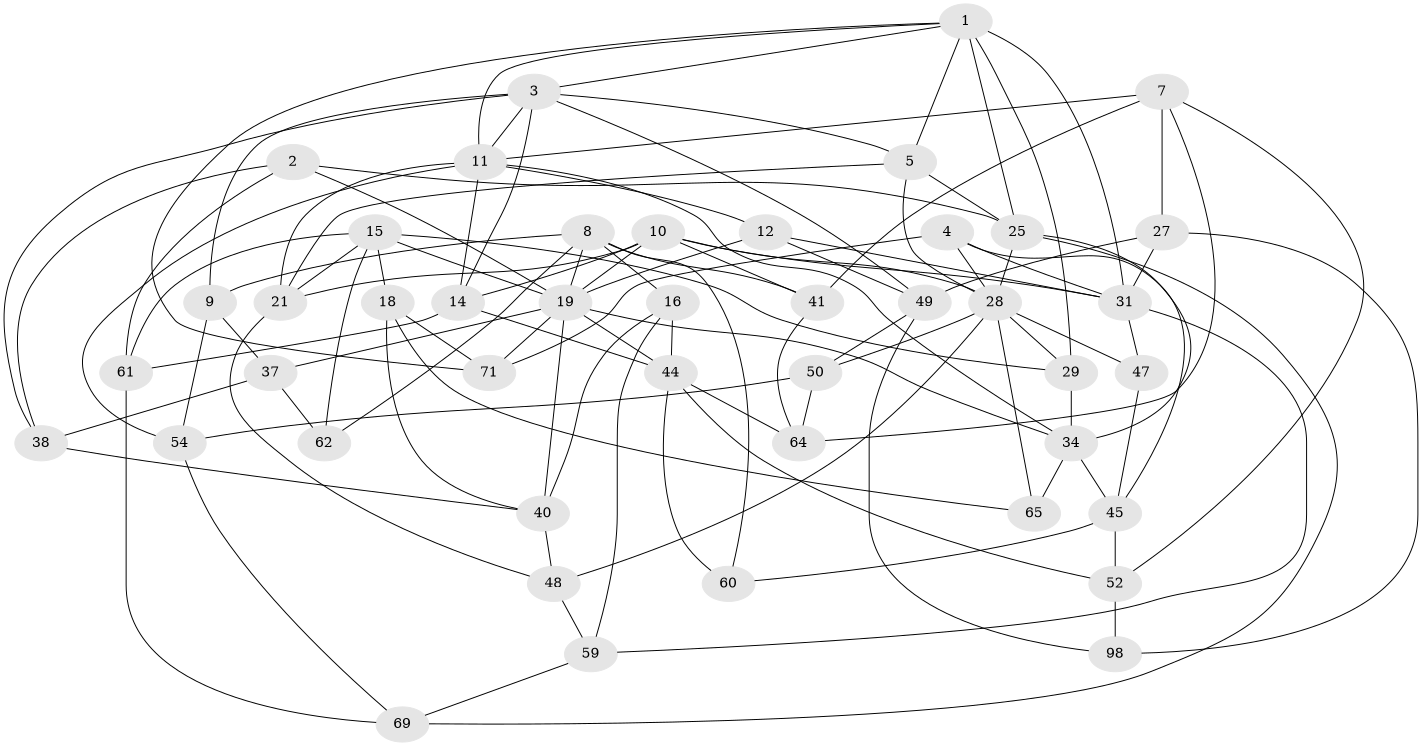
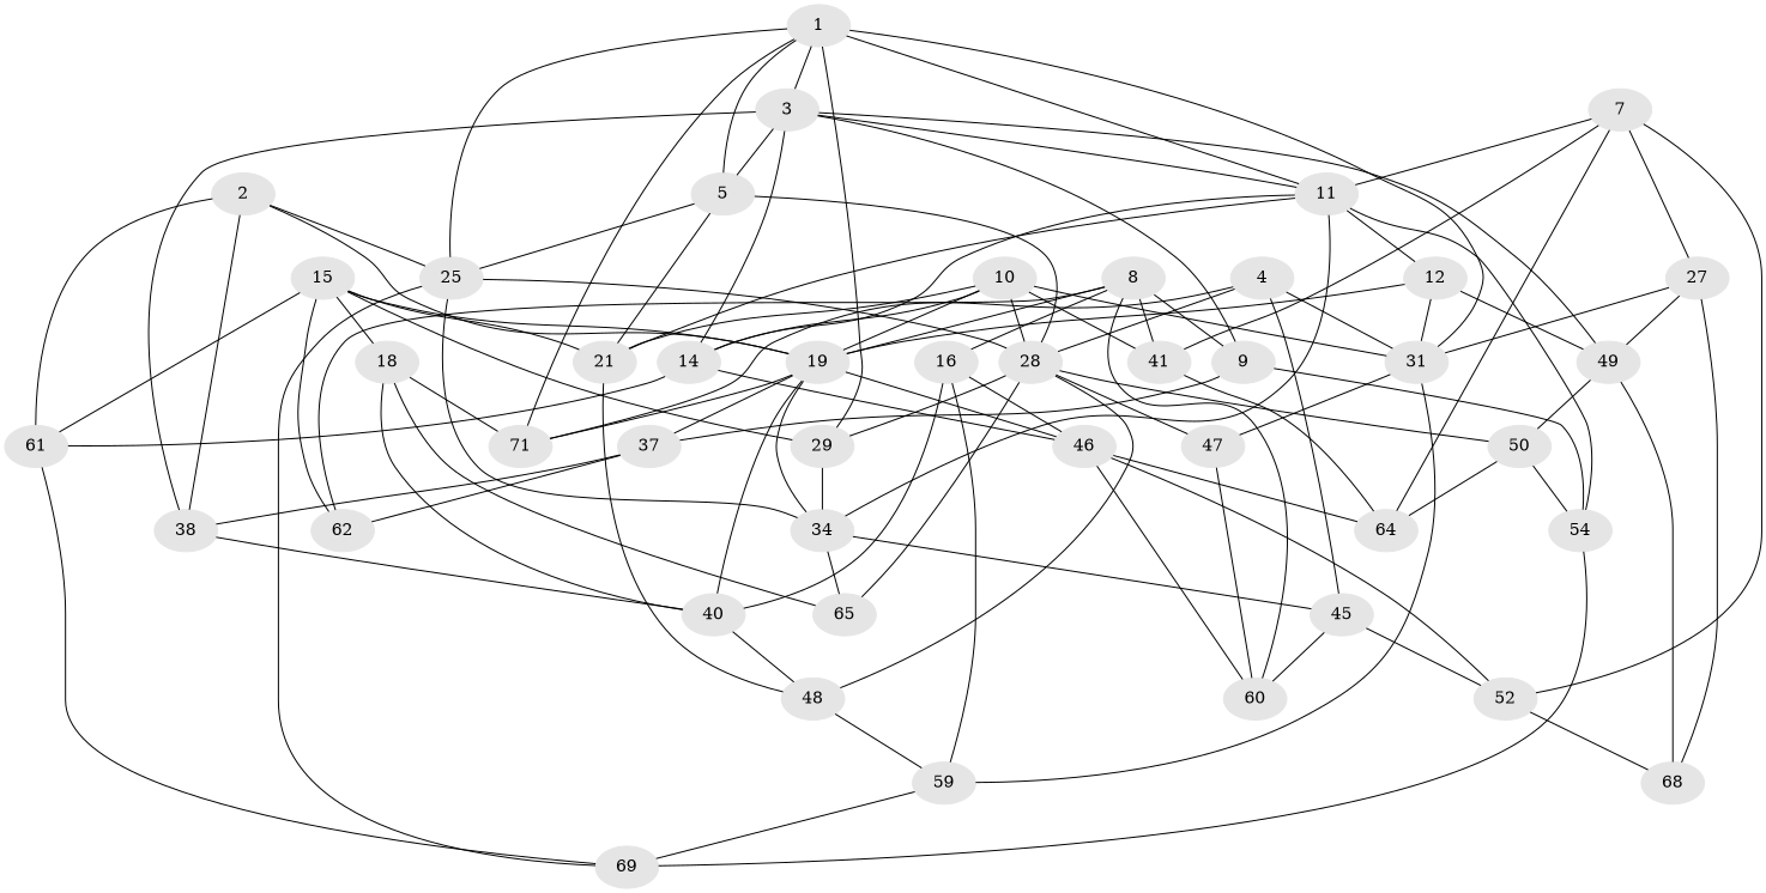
  graph {
    node [color=gray90 style=filled]
    1 [super="+22+6"]
    3 [super="+36"]
    5 [super="+17"]
    11 [super="+13+67"]
    25 [super="+42"]
    29 [super="+43"]
    31 [super="+35+57"]
    71
    38
    9
    14 [super="+26"]
    49 [super="+51"]
    28 [super="+63+72"]
    21 [super="+23"]
    54
    12
    34 [super="+39"]
    69
    59
    47
    19 [super="+56+44+20"]
    37
-   46 [super="+58+53" label=44]
+   46 [super="+58+53"]
    40
    2
    61
-   68 [label=98]
+   68
    50
    65
    48
    4
    45
    52
    60
    7 [super="+30"]
    27
    41
    64
    8 [super="+24"]
    16
    62
    10 [super="+32"]
    15 [super="+33"]
    18
    1 -- 3
    1 -- 5
    1 -- 11
    1 -- 25
    1 -- 29 [weight=2]
    1 -- 31
    1 -- 71
    3 -- 5
    3 -- 11
    3 -- 38
    3 -- 9
    3 -- 14
    3 -- 49
    5 -- 25
    5 -- 28 [weight=2]
    5 -- 21
    11 -- 14
    11 -- 21 [weight=2]
    11 -- 54
    11 -- 12
    11 -- 34 [weight=2]
    25 -- 28
    25 -- 34
    25 -- 69
    29 -- 34 [weight=2]
    31 -- 59
    31 -- 47 [weight=2]
    38 -- 40
    9 -- 54
    9 -- 37
    14 -- 46
    14 -- 61
    49 -- 68
    49 -- 50
    28 -- 29
    28 -- 47
    28 -- 50
    28 -- 65 [weight=2]
    28 -- 48
    21 -- 48
    54 -- 69
    12 -- 31
    12 -- 49
    12 -- 19
    34 -- 65
    34 -- 45
    59 -- 69
-   47 -- 45
+   47 -- 60
    19 -- 71
    19 -- 34
    19 -- 37
    19 -- 46
    19 -- 40
    37 -- 38
    37 -- 62
    46 -- 52
    46 -- 60
    46 -- 64
    40 -- 48
    2 -- 25
    2 -- 38
    2 -- 19
    2 -- 61
    61 -- 69
    50 -- 54
    50 -- 64
    48 -- 59
    4 -- 31
    4 -- 71
    4 -- 28
    4 -- 45
    45 -- 52
    45 -- 60
    52 -- 68
    7 -- 11 [weight=2]
    7 -- 52
    7 -- 27
    7 -- 41
    7 -- 64
    27 -- 31
    27 -- 49
    27 -- 68
    41 -- 64
    8 -- 9
    8 -- 19
    8 -- 60
    8 -- 41
    8 -- 16
    8 -- 62
    16 -- 59
    16 -- 46
    16 -- 40
    10 -- 31
    10 -- 14
    10 -- 28
    10 -- 21
    10 -- 19
    10 -- 41
    15 -- 29
    15 -- 21
    15 -- 19
    15 -- 61
    15 -- 62
    15 -- 18
    18 -- 71
    18 -- 40
    18 -- 65
  }
